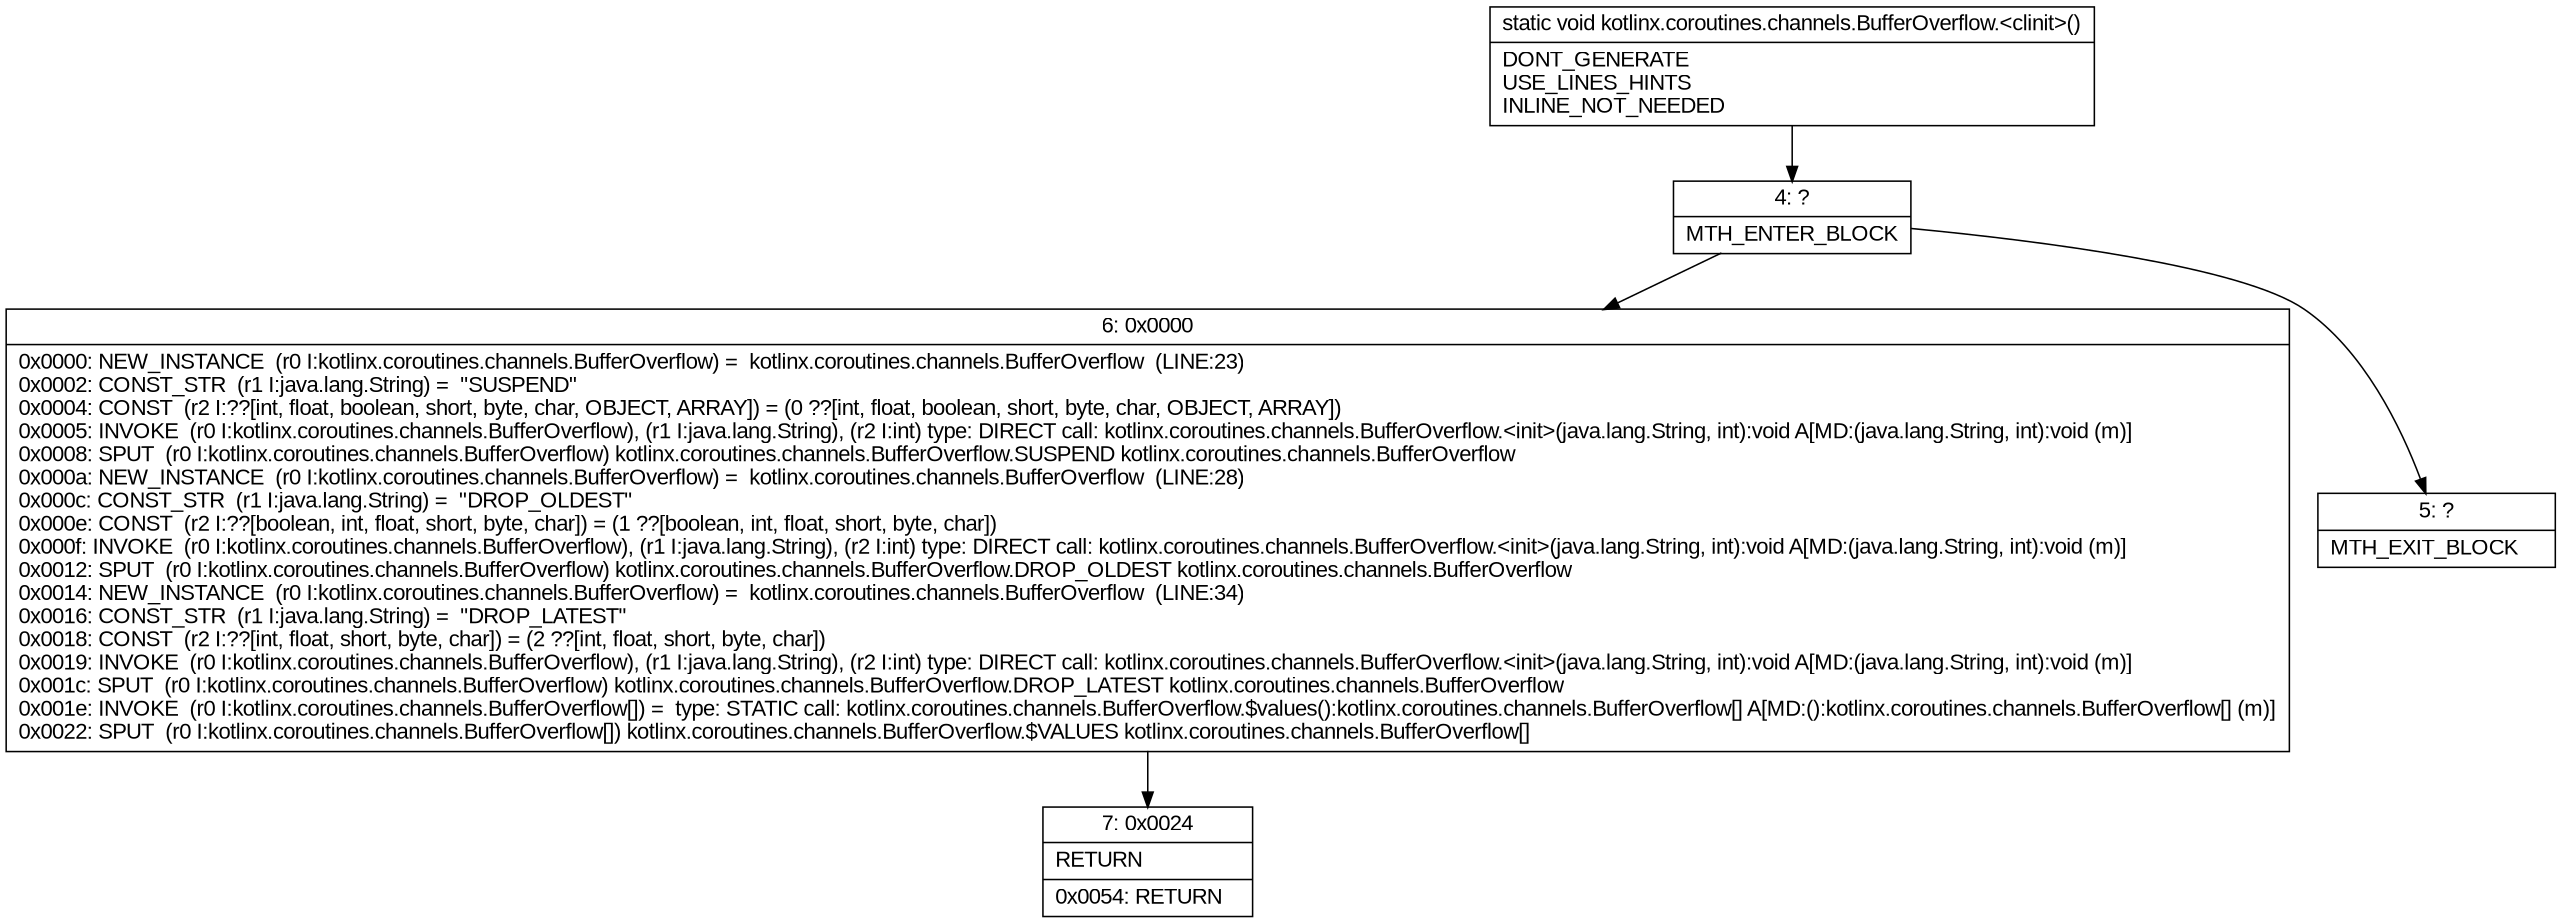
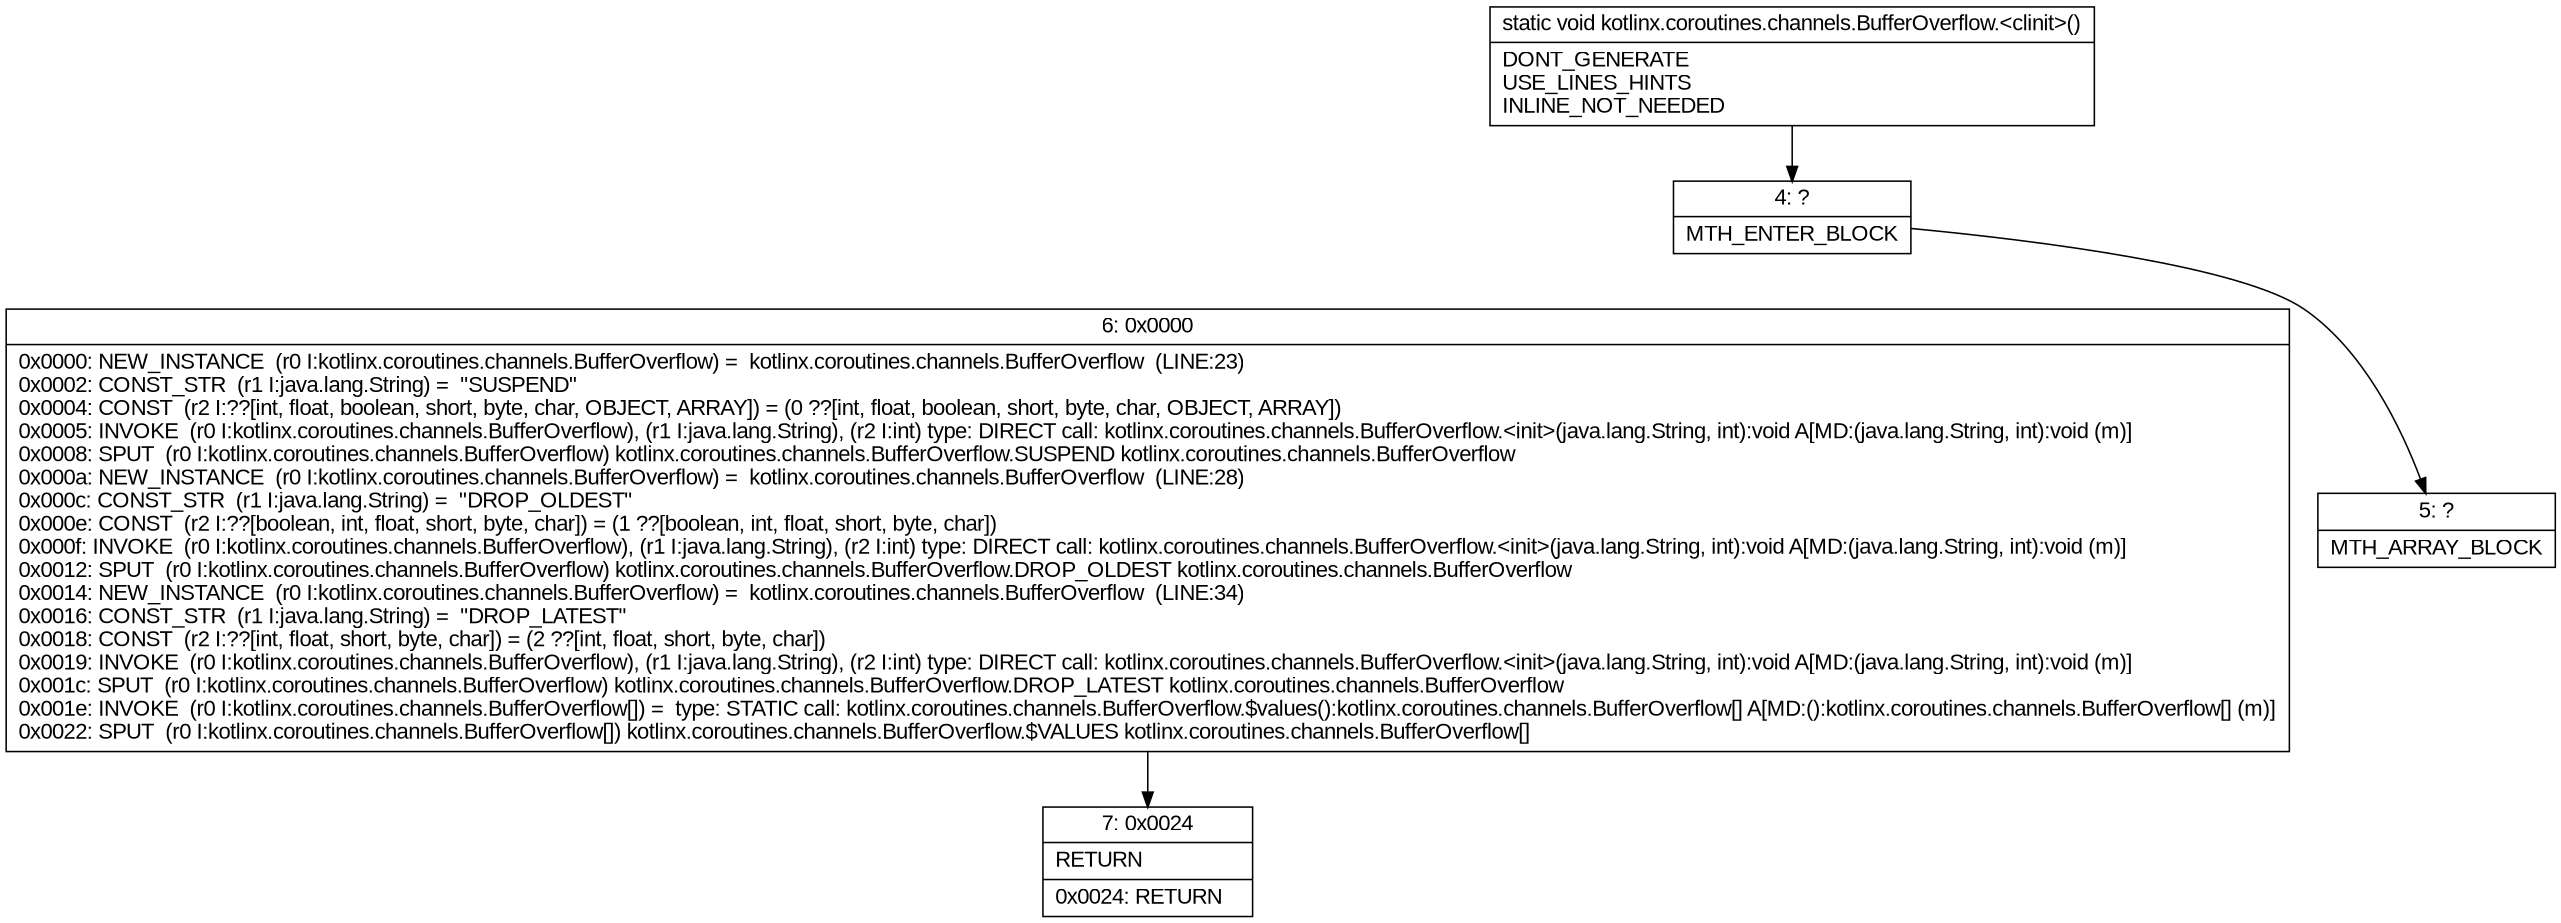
  digraph {
    fontname="Liberation Sans"
    node [fontname="Liberation Sans" shape=record]
    edge [fontname="Liberation Sans"]
    n1 [label="{4\:\ ?|MTH_ENTER_BLOCK\l}"]
    n2 [label="{6\:\ 0x0000|0x0000: NEW_INSTANCE  (r0 I:kotlinx.coroutines.channels.BufferOverflow) =  kotlinx.coroutines.channels.BufferOverflow  (LINE:23)\l0x0002: CONST_STR  (r1 I:java.lang.String) =  \"SUSPEND\" \l0x0004: CONST  (r2 I:??[int, float, boolean, short, byte, char, OBJECT, ARRAY]) = (0 ??[int, float, boolean, short, byte, char, OBJECT, ARRAY]) \l0x0005: INVOKE  (r0 I:kotlinx.coroutines.channels.BufferOverflow), (r1 I:java.lang.String), (r2 I:int) type: DIRECT call: kotlinx.coroutines.channels.BufferOverflow.\<init\>(java.lang.String, int):void A[MD:(java.lang.String, int):void (m)]\l0x0008: SPUT  (r0 I:kotlinx.coroutines.channels.BufferOverflow) kotlinx.coroutines.channels.BufferOverflow.SUSPEND kotlinx.coroutines.channels.BufferOverflow \l0x000a: NEW_INSTANCE  (r0 I:kotlinx.coroutines.channels.BufferOverflow) =  kotlinx.coroutines.channels.BufferOverflow  (LINE:28)\l0x000c: CONST_STR  (r1 I:java.lang.String) =  \"DROP_OLDEST\" \l0x000e: CONST  (r2 I:??[boolean, int, float, short, byte, char]) = (1 ??[boolean, int, float, short, byte, char]) \l0x000f: INVOKE  (r0 I:kotlinx.coroutines.channels.BufferOverflow), (r1 I:java.lang.String), (r2 I:int) type: DIRECT call: kotlinx.coroutines.channels.BufferOverflow.\<init\>(java.lang.String, int):void A[MD:(java.lang.String, int):void (m)]\l0x0012: SPUT  (r0 I:kotlinx.coroutines.channels.BufferOverflow) kotlinx.coroutines.channels.BufferOverflow.DROP_OLDEST kotlinx.coroutines.channels.BufferOverflow \l0x0014: NEW_INSTANCE  (r0 I:kotlinx.coroutines.channels.BufferOverflow) =  kotlinx.coroutines.channels.BufferOverflow  (LINE:34)\l0x0016: CONST_STR  (r1 I:java.lang.String) =  \"DROP_LATEST\" \l0x0018: CONST  (r2 I:??[int, float, short, byte, char]) = (2 ??[int, float, short, byte, char]) \l0x0019: INVOKE  (r0 I:kotlinx.coroutines.channels.BufferOverflow), (r1 I:java.lang.String), (r2 I:int) type: DIRECT call: kotlinx.coroutines.channels.BufferOverflow.\<init\>(java.lang.String, int):void A[MD:(java.lang.String, int):void (m)]\l0x001c: SPUT  (r0 I:kotlinx.coroutines.channels.BufferOverflow) kotlinx.coroutines.channels.BufferOverflow.DROP_LATEST kotlinx.coroutines.channels.BufferOverflow \l0x001e: INVOKE  (r0 I:kotlinx.coroutines.channels.BufferOverflow[]) =  type: STATIC call: kotlinx.coroutines.channels.BufferOverflow.$values():kotlinx.coroutines.channels.BufferOverflow[] A[MD:():kotlinx.coroutines.channels.BufferOverflow[] (m)]\l0x0022: SPUT  (r0 I:kotlinx.coroutines.channels.BufferOverflow[]) kotlinx.coroutines.channels.BufferOverflow.$VALUES kotlinx.coroutines.channels.BufferOverflow[] \l}"]
-   n3 [label="{5\:\ ?|MTH_EXIT_BLOCK\l}"]
-   n4 [label="{7\:\ 0x0024|RETURN\l|0x0054: RETURN   \l}"]
+   n3 [label="{5\:\ ?|MTH_ARRAY_BLOCK\l}"]
+   n4 [label="{7\:\ 0x0024|RETURN\l|0x0024: RETURN   \l}"]
    n5 [label="{static void kotlinx.coroutines.channels.BufferOverflow.\<clinit\>()  | DONT_GENERATE\lUSE_LINES_HINTS\lINLINE_NOT_NEEDED\l}"]
-   n1 -> n2
    n1 -> n3
    n2 -> n4
    n5 -> n1
  }
